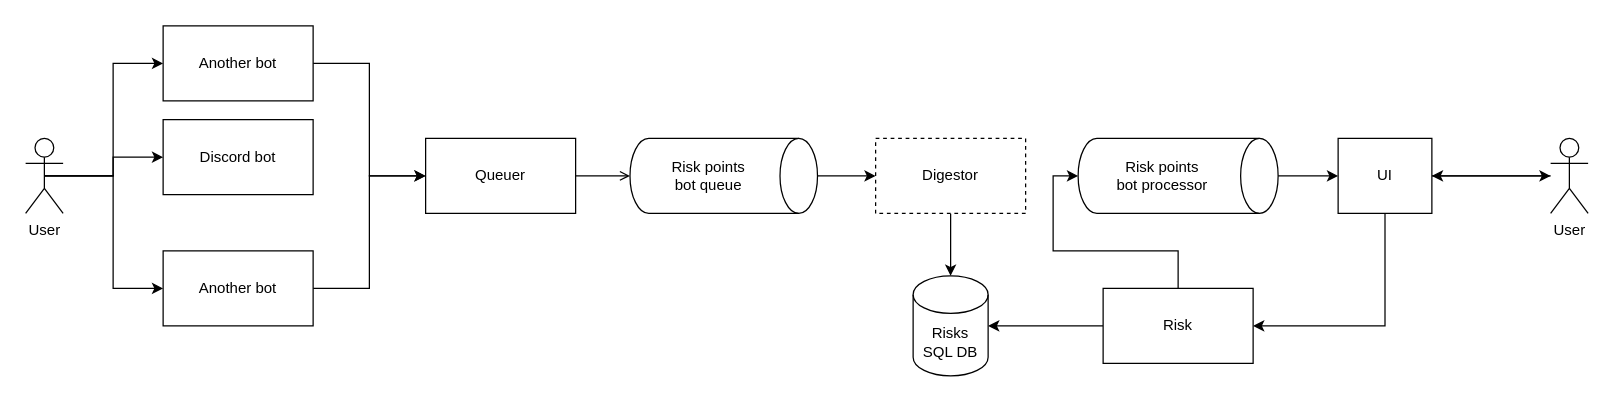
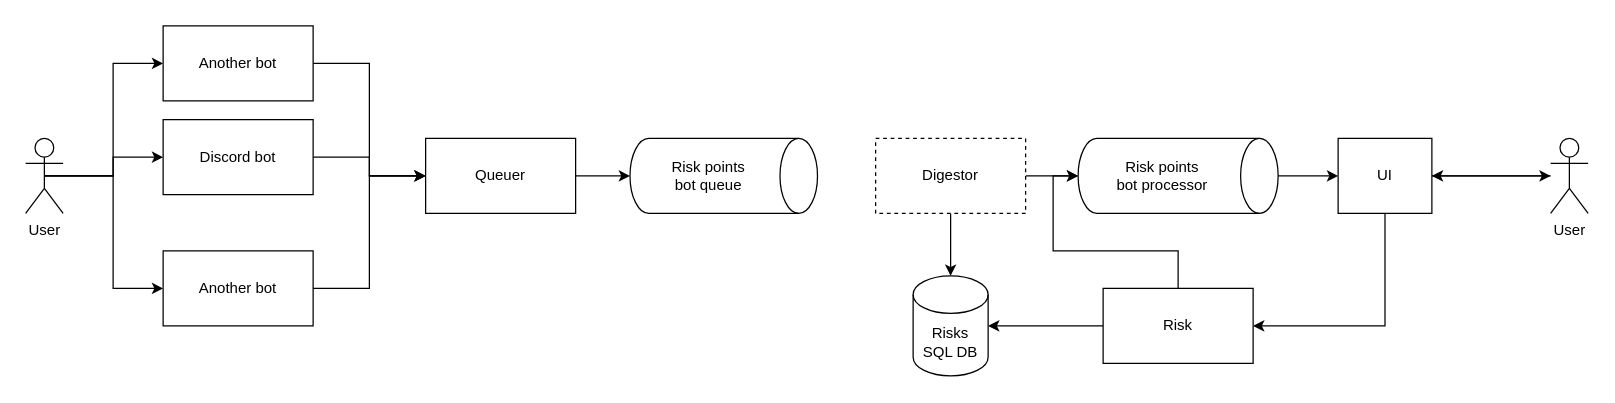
  <mxCell id="0" />
  <mxCell id="1" parent="0" />
- <mxCell id="2" style="edgeStyle=orthogonalEdgeStyle;rounded=0;orthogonalLoop=1;jettySize=auto;html=1;entryX=0;entryY=0.5;entryDx=0;entryDy=0;" parent="1" source="3" target="6" edge="1"><mxGeometry relative="1" as="geometry" /></mxCell>
  <mxCell id="3" value="Risk points&lt;br&gt;bot queue" style="shape=cylinder3;whiteSpace=wrap;html=1;boundedLbl=1;backgroundOutline=1;size=15;direction=south;" parent="1" vertex="1"><mxGeometry x="503.5" y="110" width="150" height="60" as="geometry" /></mxCell>
  <mxCell id="4" style="edgeStyle=orthogonalEdgeStyle;rounded=0;orthogonalLoop=1;jettySize=auto;html=1;" parent="1" source="6" target="7" edge="1"><mxGeometry relative="1" as="geometry" /></mxCell>
+ <mxCell id="5" style="edgeStyle=orthogonalEdgeStyle;rounded=0;orthogonalLoop=1;jettySize=auto;html=1;entryX=0.5;entryY=1;entryDx=0;entryDy=0;entryPerimeter=0;" parent="1" source="6" target="11" edge="1"><mxGeometry relative="1" as="geometry" /></mxCell>
  <mxCell id="6" value="Digestor" style="rounded=0;whiteSpace=wrap;html=1;dashed=1;" parent="1" vertex="1"><mxGeometry x="700" y="110" width="120" height="60" as="geometry" /></mxCell>
  <mxCell id="7" value="Risks&lt;br&gt;SQL DB" style="shape=cylinder3;whiteSpace=wrap;html=1;boundedLbl=1;backgroundOutline=1;size=15;" parent="1" vertex="1"><mxGeometry x="730" y="220" width="60" height="80" as="geometry" /></mxCell>
+ <mxCell id="8" style="edgeStyle=orthogonalEdgeStyle;rounded=0;orthogonalLoop=1;jettySize=auto;html=1;entryX=0;entryY=0.5;entryDx=0;entryDy=0;" parent="1" source="9" target="22" edge="1"><mxGeometry relative="1" as="geometry" /></mxCell>
  <mxCell id="9" value="Discord bot" style="rounded=0;whiteSpace=wrap;html=1;" parent="1" vertex="1"><mxGeometry x="130" y="95" width="120" height="60" as="geometry" /></mxCell>
  <mxCell id="10" style="edgeStyle=orthogonalEdgeStyle;rounded=0;orthogonalLoop=1;jettySize=auto;html=1;entryX=0;entryY=0.5;entryDx=0;entryDy=0;" parent="1" source="11" target="14" edge="1"><mxGeometry relative="1" as="geometry" /></mxCell>
  <mxCell id="11" value="Risk points&lt;br&gt;bot processor" style="shape=cylinder3;whiteSpace=wrap;html=1;boundedLbl=1;backgroundOutline=1;size=15;direction=south;" parent="1" vertex="1"><mxGeometry x="862" y="110" width="160" height="60" as="geometry" /></mxCell>
  <mxCell id="12" style="edgeStyle=orthogonalEdgeStyle;rounded=0;orthogonalLoop=1;jettySize=auto;html=1;" parent="1" source="14" target="20" edge="1"><mxGeometry relative="1" as="geometry" /></mxCell>
  <mxCell id="13" style="edgeStyle=orthogonalEdgeStyle;rounded=0;orthogonalLoop=1;jettySize=auto;html=1;exitX=0.5;exitY=1;exitDx=0;exitDy=0;entryX=1;entryY=0.5;entryDx=0;entryDy=0;" edge="1" parent="1" source="14" target="29"><mxGeometry relative="1" as="geometry" /></mxCell>
  <mxCell id="14" value="UI" style="rounded=0;whiteSpace=wrap;html=1;" parent="1" vertex="1"><mxGeometry x="1070" y="110" width="75" height="60" as="geometry" /></mxCell>
  <mxCell id="15" style="edgeStyle=orthogonalEdgeStyle;rounded=0;orthogonalLoop=1;jettySize=auto;html=1;exitX=0.5;exitY=0.5;exitDx=0;exitDy=0;exitPerimeter=0;" parent="1" source="18" target="9" edge="1"><mxGeometry relative="1" as="geometry" /></mxCell>
  <mxCell id="16" style="edgeStyle=orthogonalEdgeStyle;rounded=0;orthogonalLoop=1;jettySize=auto;html=1;exitX=0.5;exitY=0.5;exitDx=0;exitDy=0;exitPerimeter=0;entryX=0;entryY=0.5;entryDx=0;entryDy=0;" parent="1" source="18" target="26" edge="1"><mxGeometry relative="1" as="geometry" /></mxCell>
  <mxCell id="17" style="edgeStyle=orthogonalEdgeStyle;rounded=0;orthogonalLoop=1;jettySize=auto;html=1;exitX=0.5;exitY=0.5;exitDx=0;exitDy=0;exitPerimeter=0;entryX=0;entryY=0.5;entryDx=0;entryDy=0;" parent="1" source="18" target="24" edge="1"><mxGeometry relative="1" as="geometry" /></mxCell>
  <mxCell id="18" value="User" style="shape=umlActor;verticalLabelPosition=bottom;verticalAlign=top;html=1;outlineConnect=0;" parent="1" vertex="1"><mxGeometry x="20" y="110" width="30" height="60" as="geometry" /></mxCell>
  <mxCell id="19" style="edgeStyle=orthogonalEdgeStyle;rounded=0;orthogonalLoop=1;jettySize=auto;html=1;entryX=1;entryY=0.5;entryDx=0;entryDy=0;" parent="1" source="20" target="14" edge="1"><mxGeometry relative="1" as="geometry" /></mxCell>
  <mxCell id="20" value="User" style="shape=umlActor;verticalLabelPosition=bottom;verticalAlign=top;html=1;outlineConnect=0;" parent="1" vertex="1"><mxGeometry x="1240" y="110" width="30" height="60" as="geometry" /></mxCell>
- <mxCell id="21" style="edgeStyle=orthogonalEdgeStyle;rounded=0;orthogonalLoop=1;jettySize=auto;html=1;endArrow=open;" parent="1" source="22" target="3" edge="1"><mxGeometry relative="1" as="geometry" /></mxCell>
+ <mxCell id="21" style="edgeStyle=orthogonalEdgeStyle;rounded=0;orthogonalLoop=1;jettySize=auto;html=1;" parent="1" source="22" target="3" edge="1"><mxGeometry relative="1" as="geometry" /></mxCell>
  <mxCell id="22" value="Queuer" style="rounded=0;whiteSpace=wrap;html=1;" parent="1" vertex="1"><mxGeometry x="340" y="110" width="120" height="60" as="geometry" /></mxCell>
  <mxCell id="23" style="edgeStyle=orthogonalEdgeStyle;rounded=0;orthogonalLoop=1;jettySize=auto;html=1;exitX=1;exitY=0.5;exitDx=0;exitDy=0;entryX=0;entryY=0.5;entryDx=0;entryDy=0;" parent="1" source="24" target="22" edge="1"><mxGeometry relative="1" as="geometry" /></mxCell>
  <mxCell id="24" value="Another bot" style="rounded=0;whiteSpace=wrap;html=1;" parent="1" vertex="1"><mxGeometry x="130" y="200" width="120" height="60" as="geometry" /></mxCell>
  <mxCell id="25" style="edgeStyle=orthogonalEdgeStyle;rounded=0;orthogonalLoop=1;jettySize=auto;html=1;entryX=0;entryY=0.5;entryDx=0;entryDy=0;" parent="1" source="26" target="22" edge="1"><mxGeometry relative="1" as="geometry" /></mxCell>
  <mxCell id="26" value="Another bot" style="rounded=0;whiteSpace=wrap;html=1;" parent="1" vertex="1"><mxGeometry x="130" y="20" width="120" height="60" as="geometry" /></mxCell>
  <mxCell id="27" style="edgeStyle=orthogonalEdgeStyle;rounded=0;orthogonalLoop=1;jettySize=auto;html=1;" edge="1" parent="1" source="29"><mxGeometry relative="1" as="geometry"><mxPoint x="790" y="260" as="targetPoint" /></mxGeometry></mxCell>
  <mxCell id="28" style="edgeStyle=orthogonalEdgeStyle;rounded=0;orthogonalLoop=1;jettySize=auto;html=1;entryX=0.5;entryY=1;entryDx=0;entryDy=0;entryPerimeter=0;" edge="1" parent="1" source="29" target="11"><mxGeometry relative="1" as="geometry"><Array as="points"><mxPoint x="942" y="200" /><mxPoint x="842" y="200" /><mxPoint x="842" y="140" /></Array></mxGeometry></mxCell>
  <mxCell id="29" value="Risk" style="rounded=0;whiteSpace=wrap;html=1;" vertex="1" parent="1"><mxGeometry x="882" y="230" width="120" height="60" as="geometry" /></mxCell>
